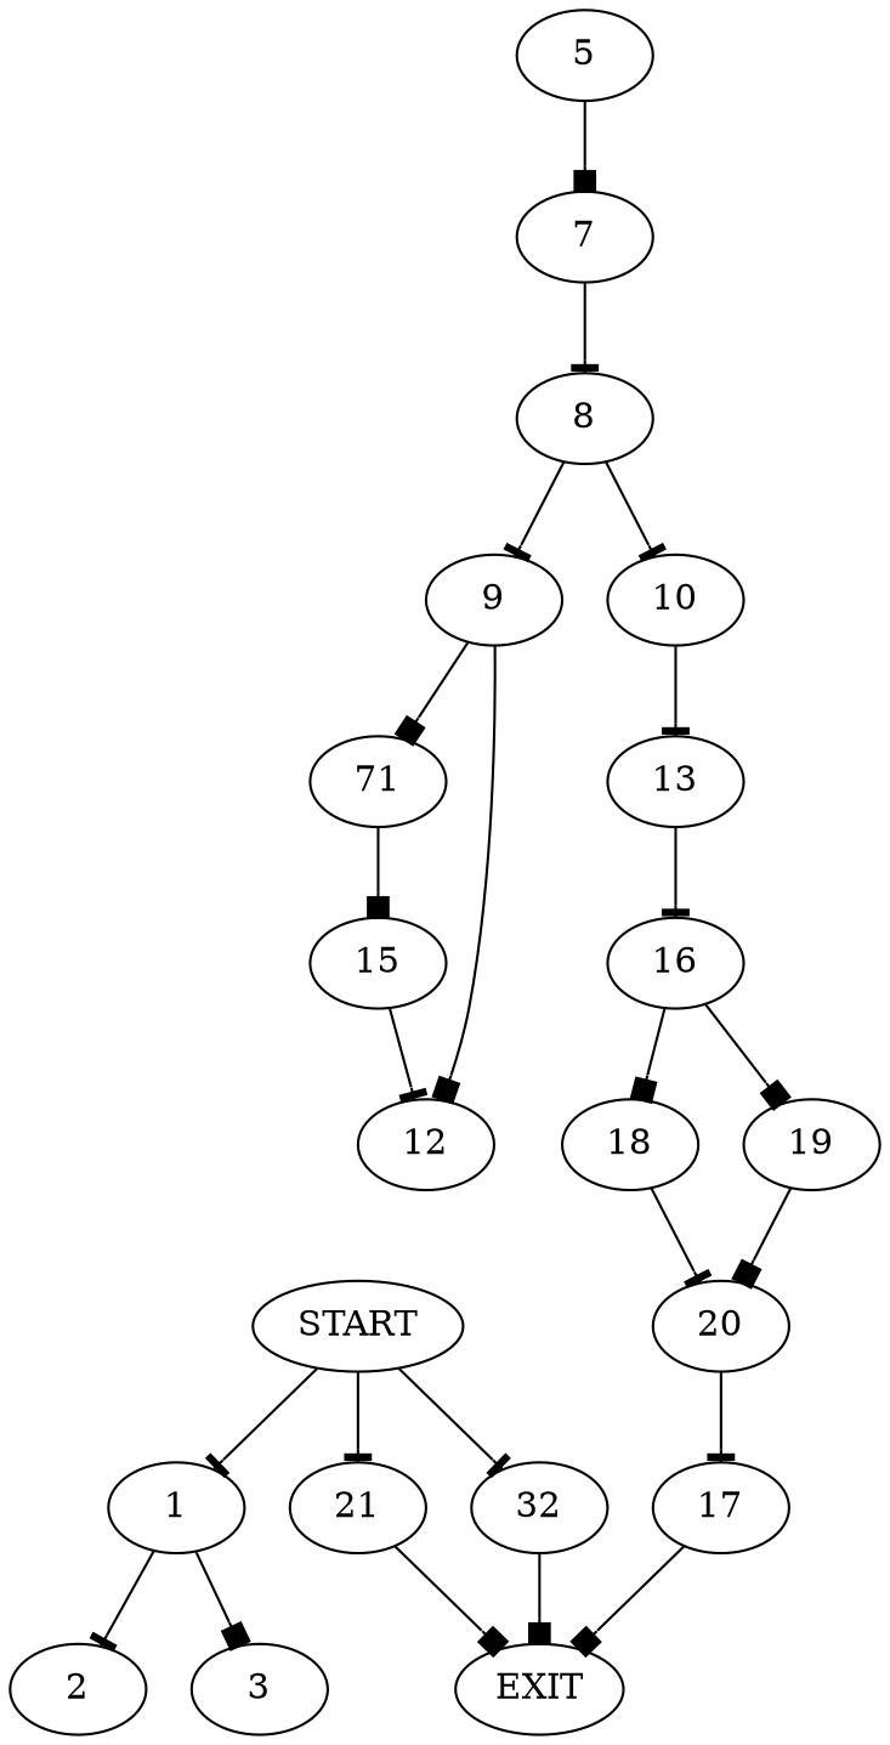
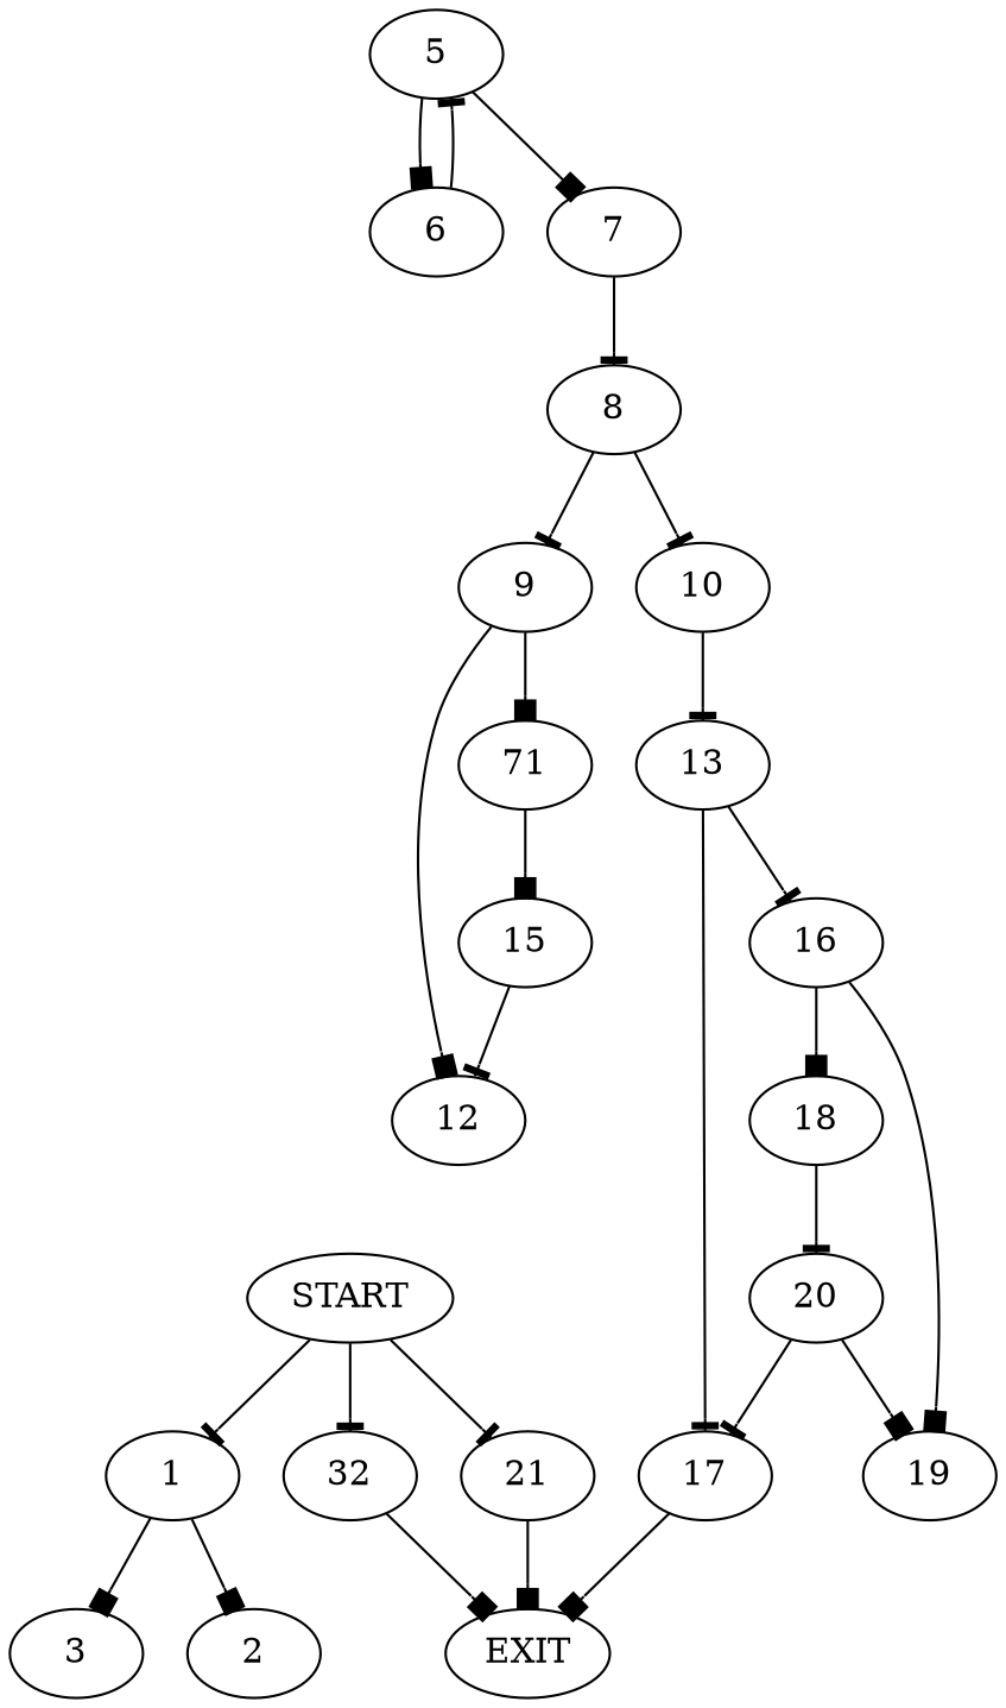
  digraph {
    fontname="DejaVu Serif"
    node [fontname="DejaVu Serif"]
    edge [arrowhead=tee fontname="DejaVu Serif"]
    n1 [label=START]
    1
    21
    n4 [label=32]
    2
    3
    n7 [label=EXIT]
    5
+   6
    7
    8
    9
    10
    n14 [label=71]
    12
    13
    15
    16
    17
    18
    19
    20
    n1 -> 1
    n1 -> 21
    n1 -> n4
-   1 -> 2
+   1 -> 2 [arrowhead=box]
    1 -> 3 [arrowhead=box]
    21 -> n7 [arrowhead=box]
    n4 -> n7 [arrowhead=box]
+   5 -> 6 [arrowhead=box]
    5 -> 7 [arrowhead=box]
+   6 -> 5
    7 -> 8
    8 -> 9
    8 -> 10
    9 -> n14 [arrowhead=box]
    9 -> 12 [arrowhead=box]
    10 -> 13
    n14 -> 15 [arrowhead=box]
    13 -> 16
+   13 -> 17
    15 -> 12
    16 -> 18 [arrowhead=box]
    16 -> 19 [arrowhead=box]
    17 -> n7 [arrowhead=box]
    18 -> 20
-   19 -> 20 [arrowhead=box]
+   20 -> 19 [arrowhead=box]
    20 -> 17
  }
